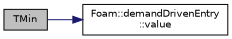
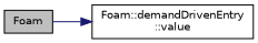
  digraph {
    rankdir=LR
    node [color=black fontname=Helvetica fontsize=10 shape=record]
-   n1 [fillcolor=grey75 fontcolor=black height=0.2 label=TMin style=filled width=0.4]
+   n1 [fillcolor=grey75 fontcolor=black height=0.2 label=Foam style=filled width=0.4]
    n2 [height=0.2 label="Foam::demandDrivenEntry\l::value" width=0.4]
    n1 -> n2 [color=midnightblue fontname=Helvetica fontsize=10 labelfontname=Helvetica labelfontsize=10 style=solid]
  }
